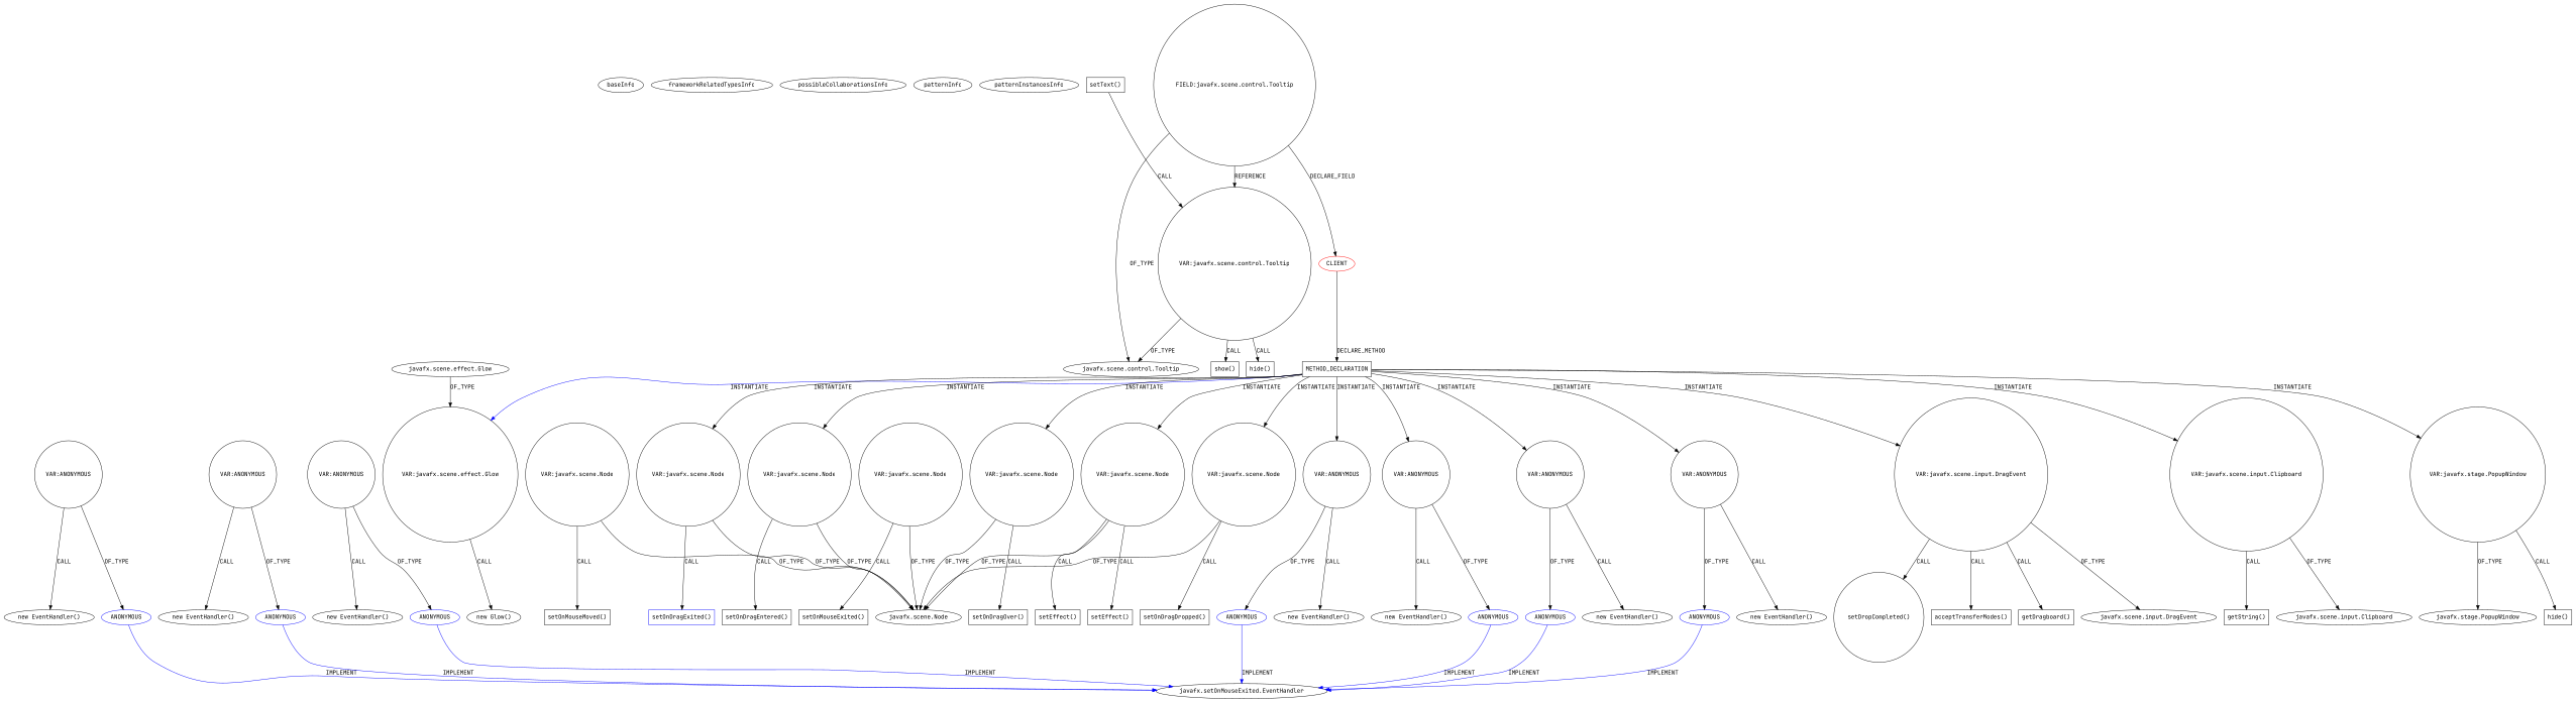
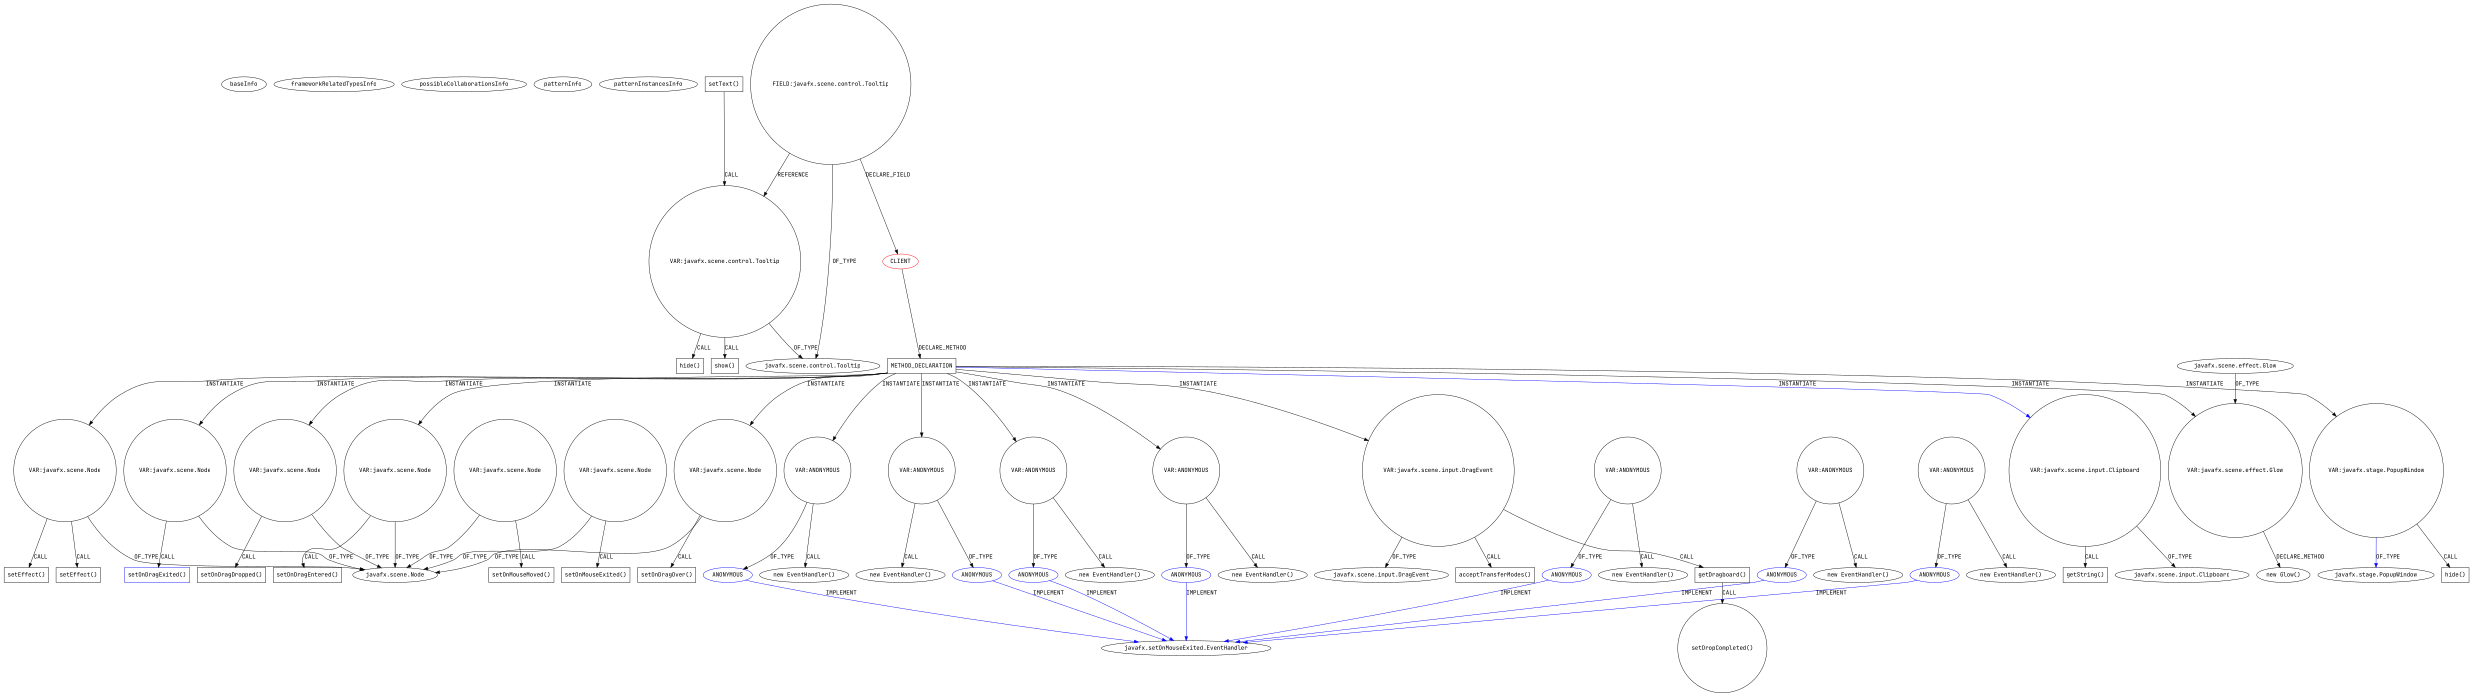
  digraph {
    fontname="JetBrains Mono"
    node [fontname="JetBrains Mono" isFrameworkType=false vertexType=VARIABLE_EXPRESION]
    edge [fontname="JetBrains Mono"]
    baseInfo [category=pattern graphId=3674 isAnonymous=false possibleRelation=false isFrameworkType="" vertexType=""]
    frameworkRelatedTypesInfo [isFrameworkType="" vertexType=""]
    possibleCollaborationsInfo [isFrameworkType="" vertexType=""]
    patternInfo [frequency=2.0 patternRootClient=0 isFrameworkType="" vertexType=""]
    patternInstancesInfo [0="prashker-KingsSGF~/prashker-KingsSGF/KingsSGF-master/src/uiSam/ThingBowlView.java~ThingBowlView~3892" 1="prashker-KingsSGF~/prashker-KingsSGF/KingsSGF-master/src/uiSam/HexTileView.java~HexTileView~3900" isFrameworkType="" vertexType=""]
    n6 [label="new Glow()" vertexType=CONSTRUCTOR_CALL]
    n7 [label="VAR:javafx.scene.effect.Glow" shape=circle]
    n8 [label="javafx.scene.effect.Glow" vertexType=FRAMEWORK_CLASS_TYPE]
    n9 [label=METHOD_DECLARATION shape=box vertexType=CLIENT_METHOD_DECLARATION]
    n10 [label="VAR:javafx.scene.Node" shape=circle]
    n11 [label="VAR:javafx.scene.Node" shape=circle]
    n12 [label="VAR:javafx.scene.Node" shape=circle]
    n13 [label="VAR:javafx.scene.Node" shape=circle]
    n14 [label="VAR:ANONYMOUS" shape=circle]
    n15 [label="VAR:ANONYMOUS" shape=circle]
    n16 [label="VAR:ANONYMOUS" shape=circle]
    n17 [label="VAR:ANONYMOUS" shape=circle]
    n18 [label="VAR:javafx.scene.input.DragEvent" shape=circle]
    n19 [label="VAR:javafx.scene.input.Clipboard" shape=circle]
    n20 [label="VAR:javafx.stage.PopupWindow" shape=circle]
    n21 [label="VAR:javafx.scene.Node" shape=circle]
    n22 [label="javafx.scene.Node" vertexType=FRAMEWORK_CLASS_TYPE]
    n23 [label="setOnDragOver()" shape=box vertexType=INSIDE_CALL]
    n24 [label="setOnDragDropped()" shape=box vertexType=INSIDE_CALL]
    n25 [label="setEffect()" shape=box vertexType=INSIDE_CALL]
    n26 [label="setEffect()" shape=box vertexType=INSIDE_CALL]
    n27 [color=blue label="setOnDragExited()" shape=box vertexType=INSIDE_CALL]
    n28 [color=blue label=ANONYMOUS vertexType=REFERENCE_ANONYMOUS_DECLARATION]
    n29 [label="new EventHandler()" vertexType=CONSTRUCTOR_CALL]
    n30 [color=blue label=ANONYMOUS vertexType=REFERENCE_ANONYMOUS_DECLARATION]
    n31 [label="new EventHandler()" vertexType=CONSTRUCTOR_CALL]
    n32 [color=blue label=ANONYMOUS vertexType=REFERENCE_ANONYMOUS_DECLARATION]
    n33 [label="new EventHandler()" vertexType=CONSTRUCTOR_CALL]
    n34 [color=blue label=ANONYMOUS vertexType=REFERENCE_ANONYMOUS_DECLARATION]
    n35 [label="new EventHandler()" vertexType=CONSTRUCTOR_CALL]
    n36 [label="setDropCompleted()" shape=circle vertexType=INSIDE_CALL]
    n37 [label="acceptTransferModes()" shape=box vertexType=INSIDE_CALL]
    n38 [label="getDragboard()" shape=box vertexType=INSIDE_CALL]
    n39 [label="javafx.scene.input.DragEvent" vertexType=FRAMEWORK_CLASS_TYPE]
    n40 [label="getString()" shape=box vertexType=INSIDE_CALL]
    n41 [label="javafx.scene.input.Clipboard" vertexType=FRAMEWORK_CLASS_TYPE]
    n42 [label="javafx.stage.PopupWindow" vertexType=FRAMEWORK_CLASS_TYPE]
    n43 [label="hide()" shape=box vertexType=INSIDE_CALL]
    n44 [label="setOnDragEntered()" shape=box vertexType=INSIDE_CALL]
    n45 [color=red label=CLIENT vertexType=ROOT_CLIENT_CLASS_DECLARATION]
    n46 [label="FIELD:javafx.scene.control.Tooltip" shape=circle vertexType=FIELD_DECLARATION]
    n47 [label="javafx.scene.control.Tooltip" vertexType=FRAMEWORK_CLASS_TYPE]
    n48 [label="VAR:javafx.scene.control.Tooltip" shape=circle]
    n49 [label="javafx.setOnMouseExited.EventHandler" vertexType=FRAMEWORK_INTERFACE_TYPE]
    n50 [color=blue label=ANONYMOUS vertexType=REFERENCE_ANONYMOUS_DECLARATION]
    n51 [color=blue label=ANONYMOUS vertexType=REFERENCE_ANONYMOUS_DECLARATION]
    n52 [color=blue label=ANONYMOUS vertexType=REFERENCE_ANONYMOUS_DECLARATION]
    n53 [label="VAR:ANONYMOUS" shape=circle]
    n54 [label="new EventHandler()" vertexType=CONSTRUCTOR_CALL]
    n55 [label="VAR:ANONYMOUS" shape=circle]
    n56 [label="new EventHandler()" vertexType=CONSTRUCTOR_CALL]
    n57 [label="VAR:ANONYMOUS" shape=circle]
    n58 [label="new EventHandler()" vertexType=CONSTRUCTOR_CALL]
    n59 [label="show()" shape=box vertexType=INSIDE_CALL]
    n60 [label="hide()" shape=box vertexType=INSIDE_CALL]
    n61 [label="setText()" shape=box vertexType=INSIDE_CALL]
    n62 [label="VAR:javafx.scene.Node" shape=circle]
    n63 [label="setOnMouseExited()" shape=box vertexType=INSIDE_CALL]
    n64 [label="VAR:javafx.scene.Node" shape=circle]
    n65 [label="setOnMouseMoved()" shape=box vertexType=INSIDE_CALL]
-   n7 -> n6 [label=CALL]
+   n7 -> n6 [label=DECLARE_METHOD]
    n8 -> n7 [label=OF_TYPE]
-   n9 -> n7 [label=INSTANTIATE color=blue]
+   n9 -> n7 [label=INSTANTIATE]
    n9 -> n10 [label=INSTANTIATE]
    n9 -> n11 [label=INSTANTIATE]
    n9 -> n12 [label=INSTANTIATE]
    n9 -> n13 [label=INSTANTIATE]
    n9 -> n14 [label=INSTANTIATE]
    n9 -> n15 [label=INSTANTIATE]
    n9 -> n16 [label=INSTANTIATE]
    n9 -> n17 [label=INSTANTIATE]
    n9 -> n18 [label=INSTANTIATE]
-   n9 -> n19 [label=INSTANTIATE]
+   n9 -> n19 [label=INSTANTIATE color=blue]
    n9 -> n20 [label=INSTANTIATE]
    n9 -> n21 [label=INSTANTIATE]
    n10 -> n22 [label=OF_TYPE]
    n10 -> n23 [label=CALL]
    n11 -> n22 [label=OF_TYPE]
    n11 -> n24 [label=CALL]
    n12 -> n22 [label=OF_TYPE]
    n12 -> n25 [label=CALL]
    n12 -> n26 [label=CALL]
    n13 -> n22 [label=OF_TYPE]
    n13 -> n27 [label=CALL]
    n14 -> n28 [label=OF_TYPE]
    n14 -> n29 [label=CALL]
    n15 -> n30 [label=OF_TYPE]
    n15 -> n31 [label=CALL]
    n16 -> n32 [label=OF_TYPE]
    n16 -> n33 [label=CALL]
    n17 -> n34 [label=OF_TYPE]
    n17 -> n35 [label=CALL]
-   n18 -> n36 [label=CALL]
+   n38 -> n36 [label=CALL]
    n18 -> n37 [label=CALL]
    n18 -> n38 [label=CALL]
    n18 -> n39 [label=OF_TYPE]
    n19 -> n40 [label=CALL]
    n19 -> n41 [label=OF_TYPE]
-   n20 -> n42 [label=OF_TYPE]
+   n20 -> n42 [label=OF_TYPE color=blue]
    n20 -> n43 [label=CALL]
    n21 -> n22 [label=OF_TYPE]
    n21 -> n44 [label=CALL]
    n28 -> n49 [color=blue label=IMPLEMENT]
    n30 -> n49 [color=blue label=IMPLEMENT]
    n32 -> n49 [color=blue label=IMPLEMENT]
    n34 -> n49 [color=blue label=IMPLEMENT]
    n45 -> n9 [label=DECLARE_METHOD]
    n46 -> n45 [label=DECLARE_FIELD]
    n46 -> n47 [label=OF_TYPE]
    n46 -> n48 [label=REFERENCE]
    n48 -> n47 [label=OF_TYPE]
    n48 -> n59 [label=CALL]
    n48 -> n60 [label=CALL]
    n50 -> n49 [color=blue label=IMPLEMENT]
    n51 -> n49 [color=blue label=IMPLEMENT]
    n52 -> n49 [color=blue label=IMPLEMENT]
    n53 -> n51 [label=OF_TYPE]
    n53 -> n54 [label=CALL]
    n55 -> n52 [label=OF_TYPE]
    n55 -> n56 [label=CALL]
    n57 -> n50 [label=OF_TYPE]
    n57 -> n58 [label=CALL]
    n61 -> n48 [label=CALL]
    n62 -> n22 [label=OF_TYPE]
    n62 -> n63 [label=CALL]
    n64 -> n22 [label=OF_TYPE]
    n64 -> n65 [label=CALL]
  }
